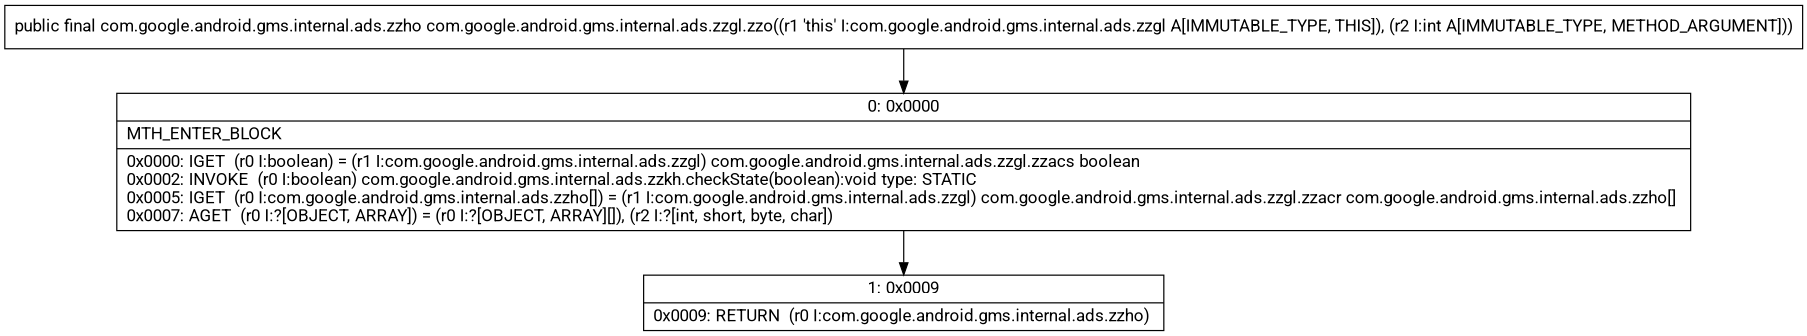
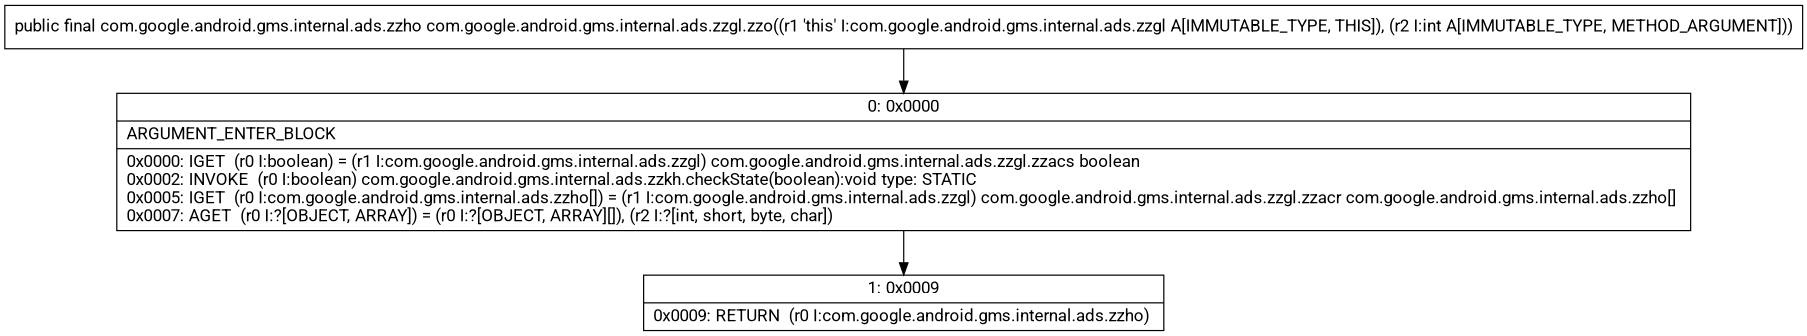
  digraph {
    fontname=Roboto
    node [shape=record fontname=Roboto]
    edge [fontname=Roboto]
-   n1 [label="{0\:\ 0x0000|MTH_ENTER_BLOCK\l|0x0000: IGET  (r0 I:boolean) = (r1 I:com.google.android.gms.internal.ads.zzgl) com.google.android.gms.internal.ads.zzgl.zzacs boolean \l0x0002: INVOKE  (r0 I:boolean) com.google.android.gms.internal.ads.zzkh.checkState(boolean):void type: STATIC \l0x0005: IGET  (r0 I:com.google.android.gms.internal.ads.zzho[]) = (r1 I:com.google.android.gms.internal.ads.zzgl) com.google.android.gms.internal.ads.zzgl.zzacr com.google.android.gms.internal.ads.zzho[] \l0x0007: AGET  (r0 I:?[OBJECT, ARRAY]) = (r0 I:?[OBJECT, ARRAY][]), (r2 I:?[int, short, byte, char]) \l}"]
+   n1 [label="{0\:\ 0x0000|ARGUMENT_ENTER_BLOCK\l|0x0000: IGET  (r0 I:boolean) = (r1 I:com.google.android.gms.internal.ads.zzgl) com.google.android.gms.internal.ads.zzgl.zzacs boolean \l0x0002: INVOKE  (r0 I:boolean) com.google.android.gms.internal.ads.zzkh.checkState(boolean):void type: STATIC \l0x0005: IGET  (r0 I:com.google.android.gms.internal.ads.zzho[]) = (r1 I:com.google.android.gms.internal.ads.zzgl) com.google.android.gms.internal.ads.zzgl.zzacr com.google.android.gms.internal.ads.zzho[] \l0x0007: AGET  (r0 I:?[OBJECT, ARRAY]) = (r0 I:?[OBJECT, ARRAY][]), (r2 I:?[int, short, byte, char]) \l}"]
    n2 [label="{1\:\ 0x0009|0x0009: RETURN  (r0 I:com.google.android.gms.internal.ads.zzho) \l}"]
    n3 [label="{public final com.google.android.gms.internal.ads.zzho com.google.android.gms.internal.ads.zzgl.zzo((r1 'this' I:com.google.android.gms.internal.ads.zzgl A[IMMUTABLE_TYPE, THIS]), (r2 I:int A[IMMUTABLE_TYPE, METHOD_ARGUMENT])) }"]
    n1 -> n2
    n3 -> n1
  }
